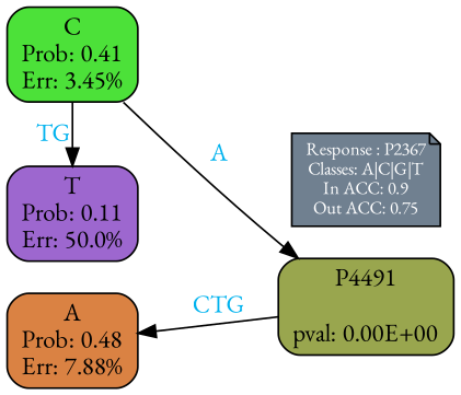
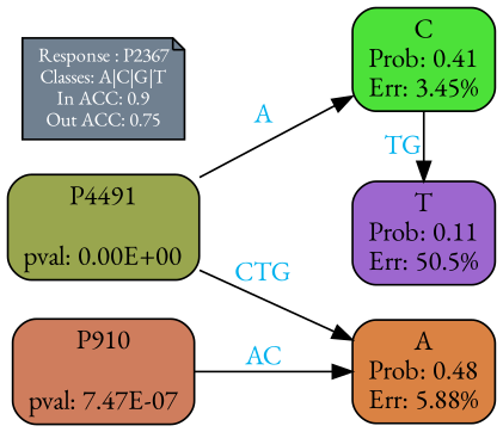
  digraph {
    fontname="EB Garamond"
    rankdir=LR
    ranksep=equally
    splines=polylines
    node [color=black fontname="EB Garamond" shape=box style="filled, rounded"]
    edge [fontcolor=deepskyblue2 fontname="EB Garamond"]
    n1 [fillcolor="#4ce139" label="C\nProb: 0.41\nErr: 3.45%"]
-   n2 [fillcolor="#da8243" label="A\nProb: 0.48\nErr: 7.88%"]
-   n3 [fillcolor="#9d67cf" label="T\nProb: 0.11\nErr: 50.0%"]
+   n2 [fillcolor="#da8243" label="A\nProb: 0.48\nErr: 5.88%"]
+   n3 [fillcolor="#9d67cf" label="T\nProb: 0.11\nErr: 50.5%"]
    n4 [align=left fillcolor=slategray fontcolor=white fontsize=10 label="Response : P2367\nClasses: A|C|G|T\nIn ACC: 0.9\nOut ACC: 0.75\n" shape=note style=filled]
    n5 [fillcolor="#99a64e" label="P4491\n\npval: 0.00E+00"]
+   n6 [fillcolor="#cf7d5d" label="P910\n\npval: 7.47E-07"]
    subgraph sub_1 {
      rank=same
      n1
      n2
      n3
    }
    subgraph sub_2 {
      rank=same
      n4
      n5
    }
    n1 -> n3 [label=TG]
-   n1 -> n5 [label=A]
+   n5 -> n1 [label=A]
    n5 -> n2 [label=CTG]
+   n6 -> n2 [label=AC]
  }
